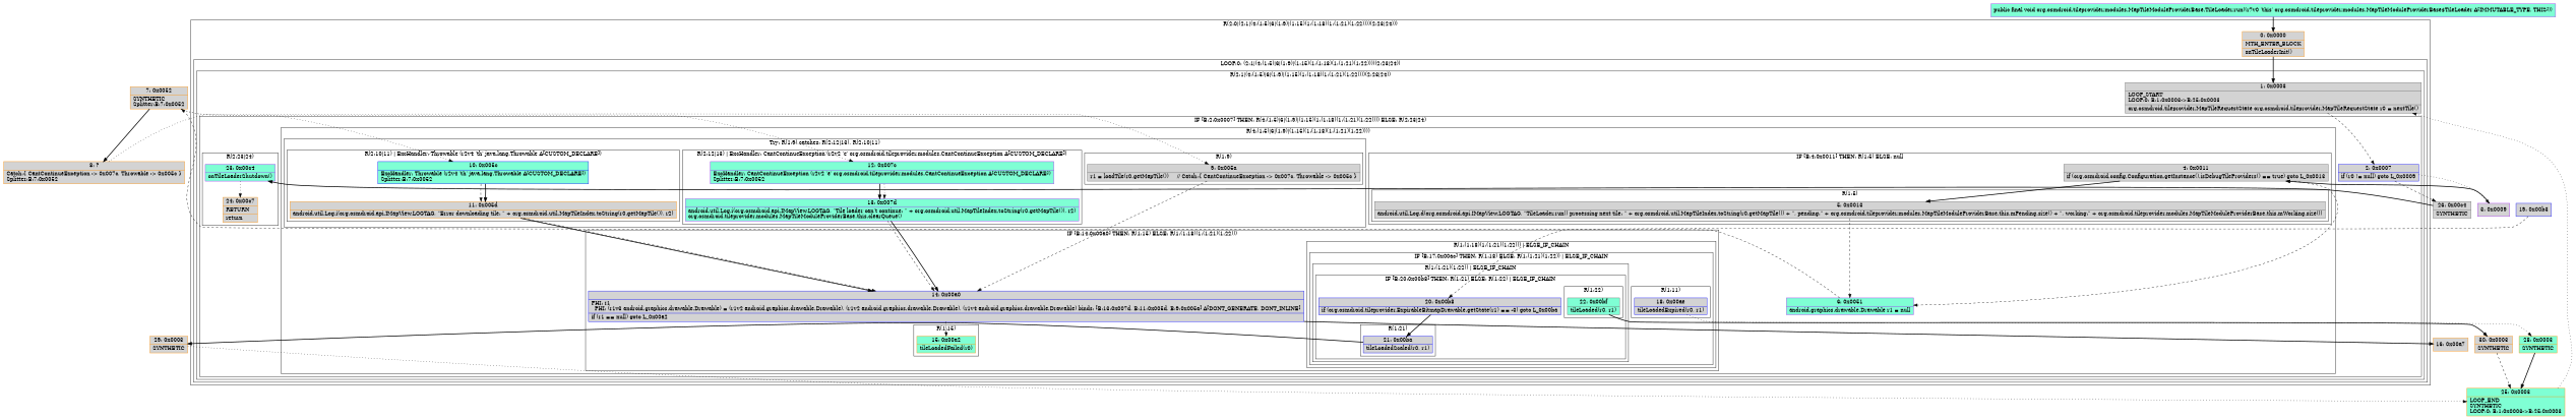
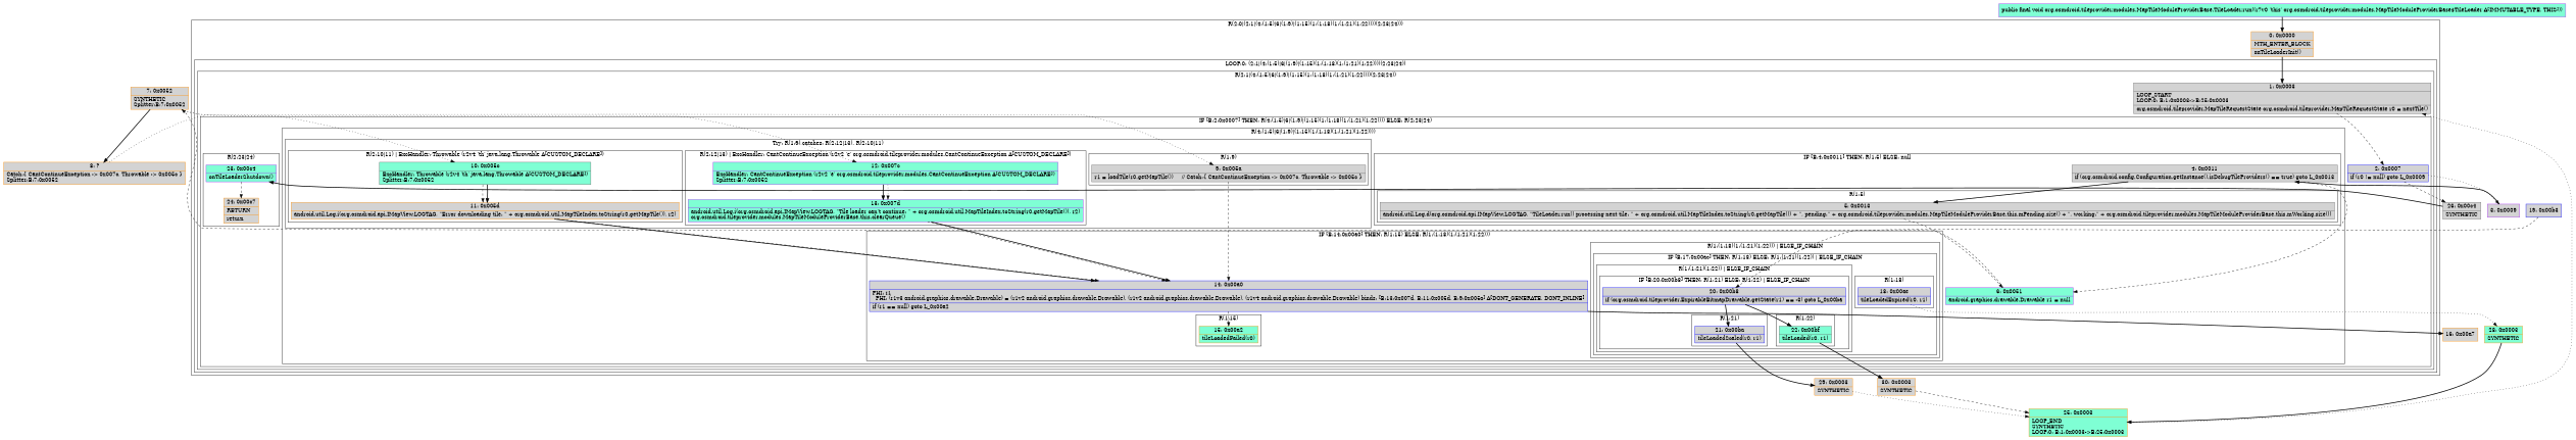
  digraph {
    node [color=darkorange fillcolor=lightgrey shape=record style=filled]
    edge [style=bold]
    n1 [color=gray40 label="{5\:\ 0x0013|android.util.Log.d(org.osmdroid.api.IMapView.LOGTAG, \"TileLoader.run() processing next tile: \" + org.osmdroid.util.MapTileIndex.toString(r0.getMapTile()) + \", pending:\" + org.osmdroid.tileprovider.modules.MapTileModuleProviderBase.this.mPending.size() + \", working:\" + org.osmdroid.tileprovider.modules.MapTileModuleProviderBase.this.mWorking.size())\l}"]
    n2 [color=gray40 label="{4\:\ 0x0011|if (org.osmdroid.config.Configuration.getInstance().isDebugTileProviders() == true) goto L_0x0013\l}"]
    n3 [color=gray40 label="{9\:\ 0x005a|r1 = loadTile(r0.getMapTile())     \/\/ Catch:\{ CantContinueException \-\> 0x007c, Throwable \-\> 0x005c \}\l}"]
    n4 [color=purple fillcolor=aquamarine label="{12\:\ 0x007c|ExcHandler: CantContinueException (r2v2 'e' org.osmdroid.tileprovider.modules.CantContinueException A[CUSTOM_DECLARE])\lSplitter:B:7:0x0052\l}"]
    n5 [color=purple fillcolor=aquamarine label="{13\:\ 0x007d|android.util.Log.i(org.osmdroid.api.IMapView.LOGTAG, \"Tile loader can't continue: \" + org.osmdroid.util.MapTileIndex.toString(r0.getMapTile()), r2)\lorg.osmdroid.tileprovider.modules.MapTileModuleProviderBase.this.clearQueue()\l}"]
-   n6 [color=blue fillcolor=aquamarine label="{10\:\ 0x005c|ExcHandler: Throwable (r2v4 'th' java.lang.Throwable A[CUSTOM_DECLARE])\lSplitter:B:7:0x0052\l}"]
+   n6 [color=gray40 fillcolor=aquamarine label="{10\:\ 0x005c|ExcHandler: Throwable (r2v4 'th' java.lang.Throwable A[CUSTOM_DECLARE])\lSplitter:B:7:0x0052\l}"]
    n7 [label="{11\:\ 0x005d|android.util.Log.i(org.osmdroid.api.IMapView.LOGTAG, \"Error downloading tile: \" + org.osmdroid.util.MapTileIndex.toString(r0.getMapTile()), r2)\l}"]
    n8 [fillcolor=aquamarine label="{15\:\ 0x00a2|tileLoadedFailed(r0)\l}"]
    n9 [color=blue label="{18\:\ 0x00ae|tileLoadedExpired(r0, r1)\l}"]
    n10 [color=blue label="{21\:\ 0x00ba|tileLoadedScaled(r0, r1)\l}"]
    n11 [color=gray40 fillcolor=aquamarine label="{22\:\ 0x00bf|tileLoaded(r0, r1)\l}"]
    n12 [color=blue label="{20\:\ 0x00b8|if (org.osmdroid.tileprovider.ExpirableBitmapDrawable.getState(r1) == \-3) goto L_0x00ba\l}"]
    n13 [color=blue label="{14\:\ 0x00a0|PHI: r1 \l  PHI: (r1v3 android.graphics.drawable.Drawable) = (r1v2 android.graphics.drawable.Drawable), (r1v2 android.graphics.drawable.Drawable), (r1v4 android.graphics.drawable.Drawable) binds: [B:13:0x007d, B:11:0x005d, B:9:0x005a] A[DONT_GENERATE, DONT_INLINE]\l|if (r1 == null) goto L_0x00a2\l}"]
    n14 [color=purple fillcolor=aquamarine label="{6\:\ 0x0051|android.graphics.drawable.Drawable r1 = null\l}"]
    n15 [color=purple fillcolor=aquamarine label="{23\:\ 0x00c4|onTileLoaderShutdown()\l}"]
    n16 [label="{24\:\ 0x00c7|RETURN\l|return\l}"]
    n17 [color=blue label="{2\:\ 0x0007|if (r0 != null) goto L_0x0009\l}"]
    n18 [color=gray40 label="{1\:\ 0x0003|LOOP_START\lLOOP:0: B:1:0x0003\-\>B:25:0x0003\l|org.osmdroid.tileprovider.MapTileRequestState org.osmdroid.tileprovider.MapTileRequestState r0 = nextTile()\l}"]
    n19 [label="{0\:\ 0x0000|MTH_ENTER_BLOCK\l|onTileLoaderInit()\l}"]
    n20 [fillcolor=aquamarine label="{28\:\ 0x0003|SYNTHETIC\l}"]
    n21 [label="{29\:\ 0x0003|SYNTHETIC\l}"]
    n22 [label="{30\:\ 0x0003|SYNTHETIC\l}"]
    n23 [label="{16\:\ 0x00a7}"]
    n24 [label="{7\:\ 0x0052|SYNTHETIC\lSplitter:B:7:0x0052\l}"]
    n25 [color=purple label="{3\:\ 0x0009}"]
    n26 [color=gray40 label="{26\:\ 0x00c4|SYNTHETIC\l}"]
    n27 [label="{8\:\ ?|Catch:\{ CantContinueException \-\> 0x007c, Throwable \-\> 0x005c \}\lSplitter:B:7:0x0052\l}"]
    n28 [color=blue label="{19\:\ 0x00b3}"]
    n29 [fillcolor=aquamarine label="{25\:\ 0x0003|LOOP_END\lSYNTHETIC\lLOOP:0: B:1:0x0003\-\>B:25:0x0003\l}"]
    n30 [color=purple fillcolor=aquamarine label="{public final void org.osmdroid.tileprovider.modules.MapTileModuleProviderBase.TileLoader.run((r7v0 'this' org.osmdroid.tileprovider.modules.MapTileModuleProviderBase$TileLoader A[IMMUTABLE_TYPE, THIS])) }"]
    subgraph cluster_1 {
      label="R(2:0|(2:1|(4:(1:5)|6|(1:9)|(1:15)(1:(1:18)(1:(1:21)(1:22))))(2:23|24)))"
      n19
      subgraph cluster_2 {
        label="LOOP:0: (2:1|(4:(1:5)|6|(1:9)|(1:15)(1:(1:18)(1:(1:21)(1:22))))(2:23|24))"
        subgraph cluster_3 {
          label="R(2:1|(4:(1:5)|6|(1:9)|(1:15)(1:(1:18)(1:(1:21)(1:22))))(2:23|24))"
          n18
          subgraph cluster_4 {
            label="IF [B:2:0x0007] THEN: R(4:(1:5)|6|(1:9)|(1:15)(1:(1:18)(1:(1:21)(1:22)))) ELSE: R(2:23|24)"
            n17
            subgraph cluster_5 {
              label="R(4:(1:5)|6|(1:9)|(1:15)(1:(1:18)(1:(1:21)(1:22))))"
              n14
              subgraph cluster_6 {
                label="IF [B:4:0x0011] THEN: R(1:5) ELSE: null"
                n2
                subgraph cluster_7 {
                  label="R(1:5)"
                  n1
                }
              }
              subgraph cluster_8 {
                label="Try: R(1:9) catches: R(2:12|13), R(2:10|11)"
                subgraph cluster_9 {
                  label="R(1:9)"
                  n3
                }
                subgraph cluster_10 {
                  label="R(2:12|13) | ExcHandler: CantContinueException (r2v2 'e' org.osmdroid.tileprovider.modules.CantContinueException A[CUSTOM_DECLARE])\l"
                  n4
                  n5
                }
                subgraph cluster_11 {
                  label="R(2:10|11) | ExcHandler: Throwable (r2v4 'th' java.lang.Throwable A[CUSTOM_DECLARE])\l"
                  n6
                  n7
                }
              }
              subgraph cluster_12 {
                label="IF [B:14:0x00a0] THEN: R(1:15) ELSE: R(1:(1:18)(1:(1:21)(1:22)))"
                n13
                subgraph cluster_13 {
                  label="R(1:15)"
                  n8
                }
                subgraph cluster_14 {
                  label="R(1:(1:18)(1:(1:21)(1:22))) | ELSE_IF_CHAIN\l"
                  subgraph cluster_15 {
                    label="IF [B:17:0x00ac] THEN: R(1:18) ELSE: R(1:(1:21)(1:22)) | ELSE_IF_CHAIN\l"
                    subgraph cluster_16 {
-                     label="R(1:11)"
+                     label="R(1:18)"
                      n9
                    }
                    subgraph cluster_17 {
                      label="R(1:(1:21)(1:22)) | ELSE_IF_CHAIN\l"
                      subgraph cluster_18 {
                        label="IF [B:20:0x00b8] THEN: R(1:21) ELSE: R(1:22) | ELSE_IF_CHAIN\l"
                        n12
                        subgraph cluster_19 {
                          label="R(1:21)"
                          n10
                        }
                        subgraph cluster_20 {
                          label="R(1:22)"
                          n11
                        }
                      }
                    }
                  }
                }
              }
            }
            subgraph cluster_21 {
              label="R(2:23|24)"
              n15
              n16
            }
          }
        }
      }
    }
    subgraph cluster_22 {
      label="R(2:12|13) | ExcHandler: CantContinueException (r2v2 'e' org.osmdroid.tileprovider.modules.CantContinueException A[CUSTOM_DECLARE])\l"
    }
    subgraph cluster_23 {
      label="R(2:10|11) | ExcHandler: Throwable (r2v4 'th' java.lang.Throwable A[CUSTOM_DECLARE])\l"
    }
    n1 -> n14 [style=dashed]
    n2 -> n1
    n2 -> n14 [style=dashed]
    n3 -> n13 [style=dashed]
    n4 -> n5
    n4 -> n5 [style=dotted]
    n5 -> n13 [style=dashed]
    n5 -> n13
    n6 -> n7 [style=dashed]
    n6 -> n7
    n7 -> n13
    n7 -> n13 [style=dashed]
    n9 -> n20 [style=dotted]
    n10 -> n21
    n11 -> n22
    n12 -> n10
+   n12 -> n11
    n13 -> n8 [style=dashed]
    n13 -> n23
    n14 -> n24 [style=dashed]
-   n15 -> n16 [style=dotted]
+   n15 -> n16 [style=dashed]
    n17 -> n25 [style=dotted]
    n17 -> n26 [style=dashed]
    n18 -> n17 [style=dashed]
    n19 -> n18
    n20 -> n29
    n21 -> n29 [style=dotted]
    n22 -> n29 [style=dashed]
    n24 -> n4 [style=dotted]
    n24 -> n6 [style=dotted]
    n24 -> n27
    n25 -> n2
    n26 -> n15
    n27 -> n3 [style=dotted]
    n28 -> n12 [style=dashed]
    n29 -> n18 [style=dotted]
    n30 -> n19
  }
